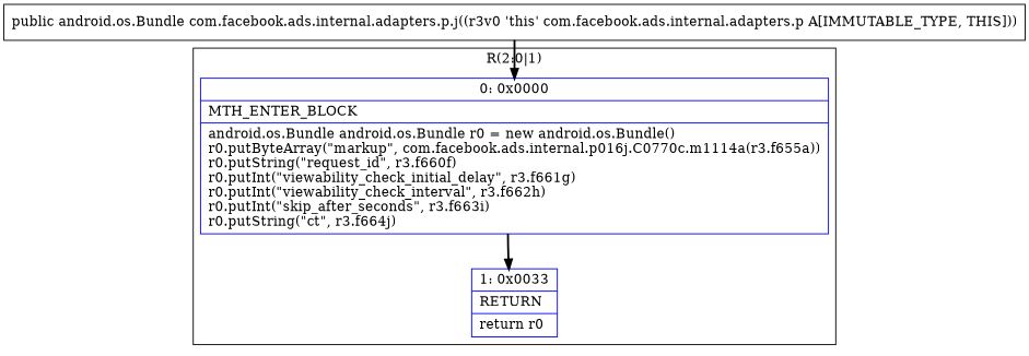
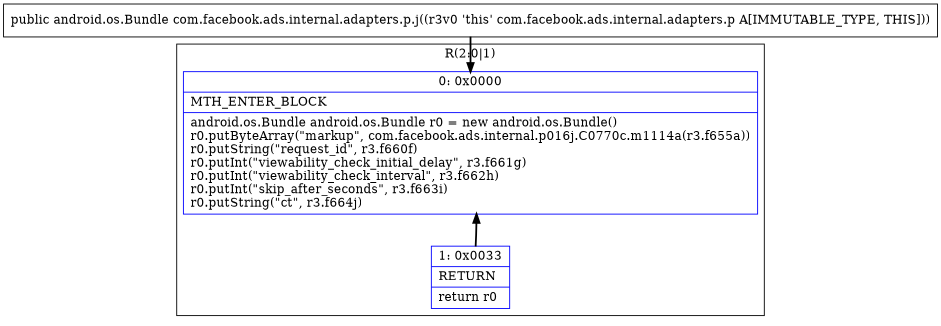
  digraph {
    node [color=blue shape=record]
    edge [style=bold]
    n1 [label="{0\:\ 0x0000|MTH_ENTER_BLOCK\l|android.os.Bundle android.os.Bundle r0 = new android.os.Bundle()\lr0.putByteArray(\"markup\", com.facebook.ads.internal.p016j.C0770c.m1114a(r3.f655a))\lr0.putString(\"request_id\", r3.f660f)\lr0.putInt(\"viewability_check_initial_delay\", r3.f661g)\lr0.putInt(\"viewability_check_interval\", r3.f662h)\lr0.putInt(\"skip_after_seconds\", r3.f663i)\lr0.putString(\"ct\", r3.f664j)\l}"]
    n2 [label="{1\:\ 0x0033|RETURN\l|return r0\l}"]
    n3 [label="{public android.os.Bundle com.facebook.ads.internal.adapters.p.j((r3v0 'this' com.facebook.ads.internal.adapters.p A[IMMUTABLE_TYPE, THIS])) }" color=""]
    subgraph cluster_1 {
      label="R(2:0|1)"
      n1
      n2
    }
-   n1 -> n2
+   n2 -> n1
    n3 -> n1
  }
